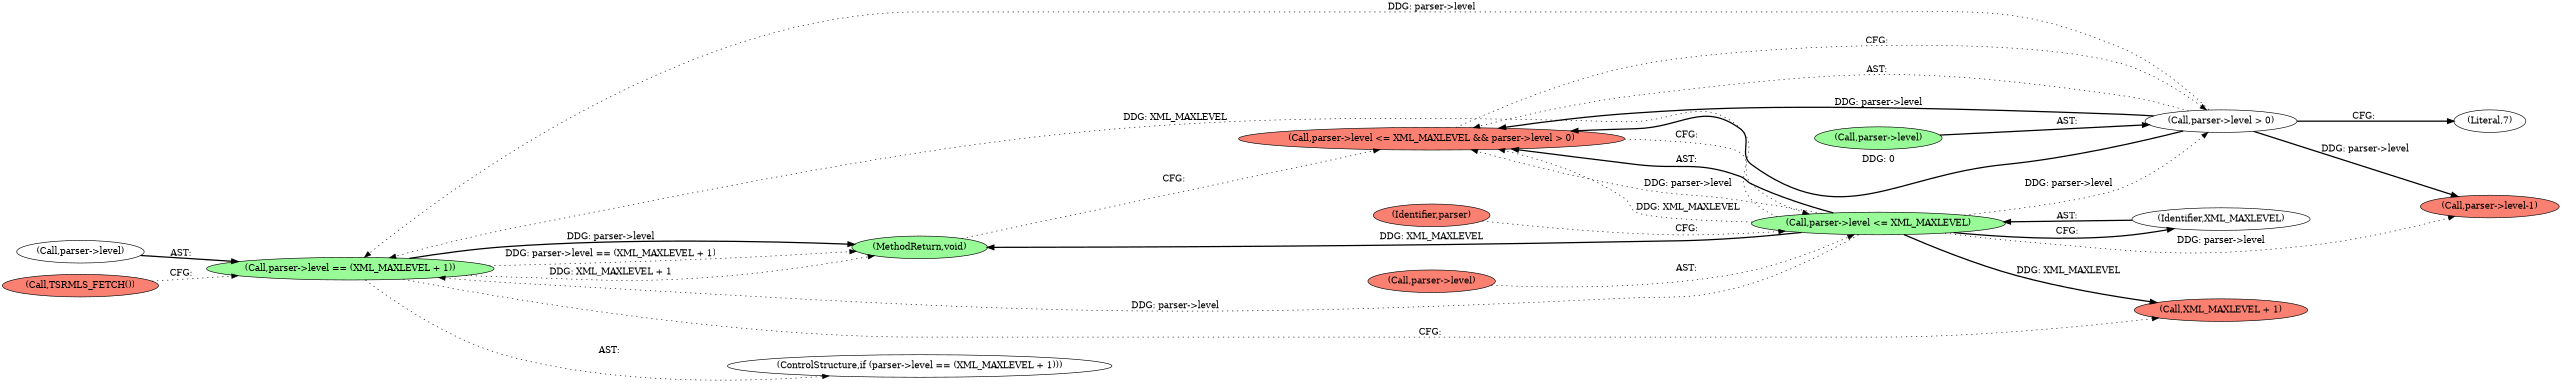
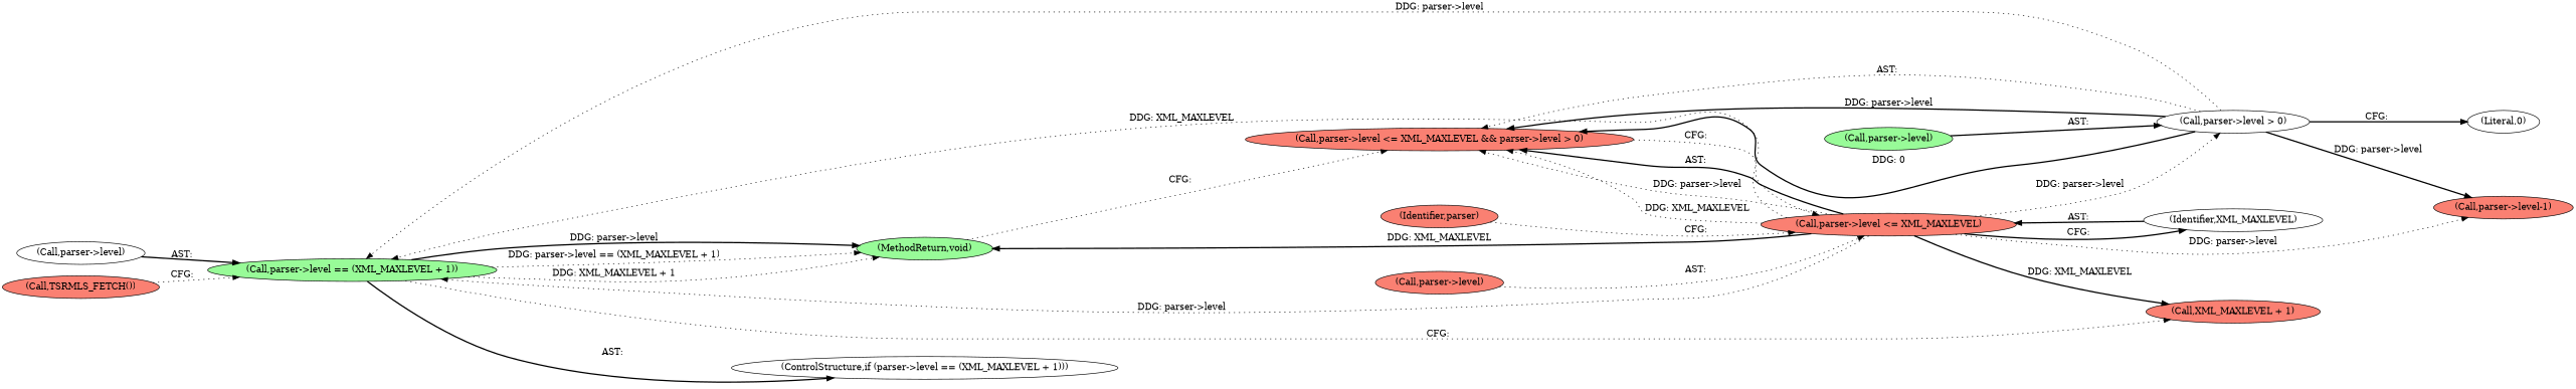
  digraph {
    rankdir=LR
    node [fillcolor=salmon style=filled]
    edge [style=dotted]
    n1 [fillcolor=palegreen label="(Call,parser->level == (XML_MAXLEVEL + 1))"]
    n2 [fillcolor=palegreen label="(MethodReturn,void)"]
    n3 [label="(Call,XML_MAXLEVEL + 1)"]
    n4 [fillcolor=white label="(ControlStructure,if (parser->level == (XML_MAXLEVEL + 1)))"]
    n5 [label="(Call,parser->level <= XML_MAXLEVEL && parser->level > 0)"]
    n6 [fillcolor=white label="(Call,parser->level > 0)"]
    n7 [label="(Call,parser->level-1)"]
-   n8 [fillcolor=white label="(Literal,7)"]
-   n9 [fillcolor=palegreen label="(Call,parser->level <= XML_MAXLEVEL)"]
+   n8 [fillcolor=white label="(Literal,0)"]
+   n9 [label="(Call,parser->level <= XML_MAXLEVEL)"]
    n10 [fillcolor=white label="(Identifier,XML_MAXLEVEL)"]
    n11 [fillcolor=white label="(Call,parser->level)"]
    n12 [label="(Identifier,parser)"]
    n13 [label="(Call,TSRMLS_FETCH())"]
    n14 [label="(Call,parser->level)"]
    n15 [fillcolor=palegreen label="(Call,parser->level)"]
    n1 -> n2 [label="DDG: parser->level" style=bold]
    n1 -> n2 [label="DDG: parser->level == (XML_MAXLEVEL + 1)"]
    n1 -> n2 [label="DDG: XML_MAXLEVEL + 1"]
    n1 -> n3 [label="CFG: "]
-   n1 -> n4 [label="AST: "]
+   n1 -> n4 [label="AST: " style=bold]
    n2 -> n5 [label="CFG: "]
-   n5 -> n6 [label="CFG: "]
    n5 -> n9 [label="CFG: "]
    n6 -> n1 [label="DDG: parser->level"]
    n6 -> n5 [label="AST: "]
    n6 -> n5 [label="DDG: parser->level" style=bold]
    n6 -> n5 [label="DDG: 0" style=bold]
    n6 -> n7 [label="DDG: parser->level" style=bold]
    n6 -> n8 [label="CFG: " style=bold]
    n9 -> n1 [label="DDG: parser->level"]
    n9 -> n1 [label="DDG: XML_MAXLEVEL"]
    n9 -> n2 [label="DDG: XML_MAXLEVEL" style=bold]
    n9 -> n3 [label="DDG: XML_MAXLEVEL" style=bold]
    n9 -> n5 [label="AST: " style=bold]
    n9 -> n5 [label="DDG: parser->level"]
    n9 -> n5 [label="DDG: XML_MAXLEVEL"]
    n9 -> n6 [label="DDG: parser->level"]
    n9 -> n7 [label="DDG: parser->level"]
    n9 -> n10 [label="CFG: " style=bold]
    n10 -> n9 [label="AST: " style=bold]
    n11 -> n1 [label="AST: " style=bold]
    n12 -> n9 [label="CFG: "]
    n13 -> n1 [label="CFG: "]
    n14 -> n9 [label="AST: "]
    n15 -> n6 [label="AST: " style=bold]
  }
